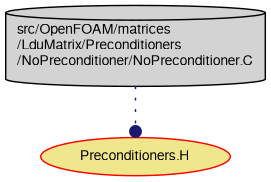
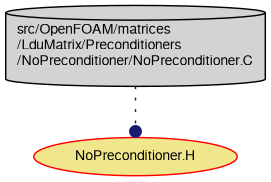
  digraph {
    node [fontname=FreeSans fontsize=10 style=filled]
    n1 [color=black fillcolor=lightgrey fontcolor=black height=0.2 label="src/OpenFOAM/matrices\l/LduMatrix/Preconditioners\l/NoPreconditioner/NoPreconditioner.C" shape=cylinder width=0.4]
-   n2 [color=red height=0.2 label="Preconditioners.H" shape=ellipse width=0.4 fillcolor=khaki]
+   n2 [color=red height=0.2 label="NoPreconditioner.H" shape=ellipse width=0.4 fillcolor=khaki]
    n1 -> n2 [color=midnightblue fontname=FreeSans fontsize=10 labelfontname=FreeSans labelfontsize=10 style=dotted arrowhead=dot]
  }
